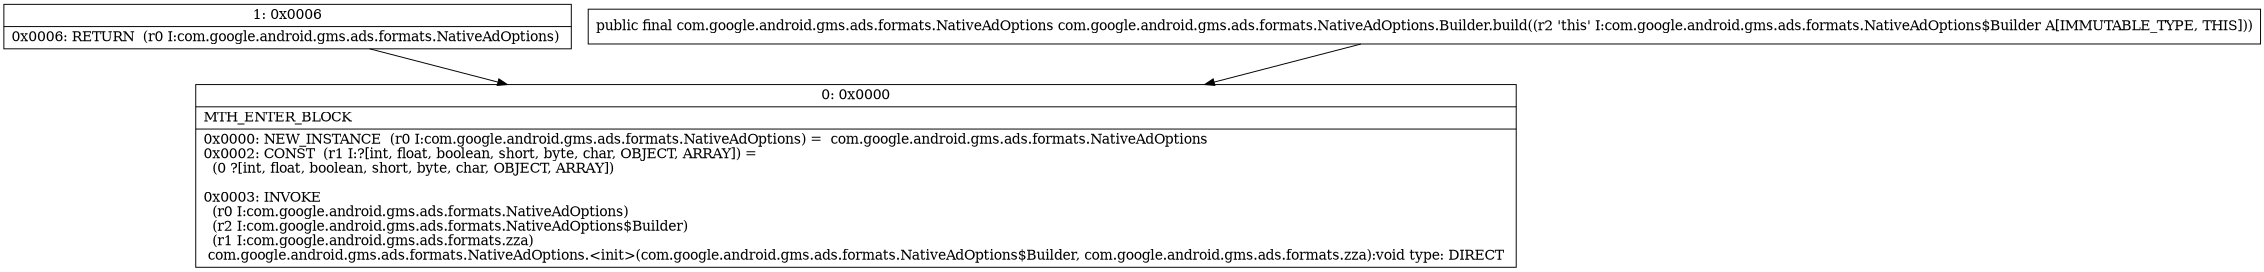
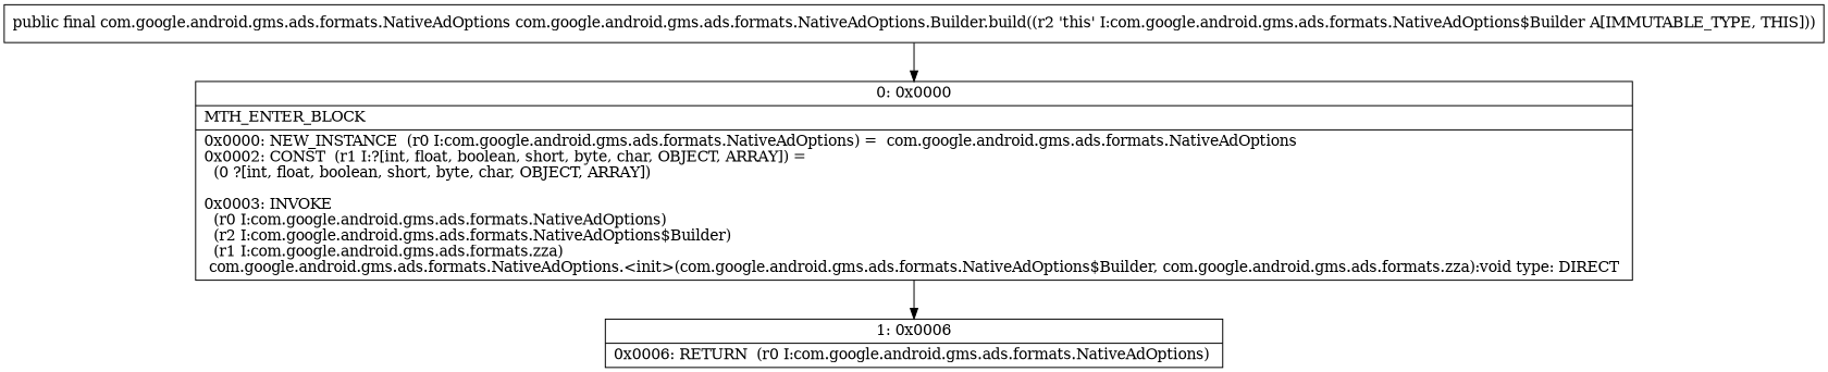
  digraph {
    node [shape=record]
    n1 [label="{0\:\ 0x0000|MTH_ENTER_BLOCK\l|0x0000: NEW_INSTANCE  (r0 I:com.google.android.gms.ads.formats.NativeAdOptions) =  com.google.android.gms.ads.formats.NativeAdOptions \l0x0002: CONST  (r1 I:?[int, float, boolean, short, byte, char, OBJECT, ARRAY]) = \l  (0 ?[int, float, boolean, short, byte, char, OBJECT, ARRAY])\l \l0x0003: INVOKE  \l  (r0 I:com.google.android.gms.ads.formats.NativeAdOptions)\l  (r2 I:com.google.android.gms.ads.formats.NativeAdOptions$Builder)\l  (r1 I:com.google.android.gms.ads.formats.zza)\l com.google.android.gms.ads.formats.NativeAdOptions.\<init\>(com.google.android.gms.ads.formats.NativeAdOptions$Builder, com.google.android.gms.ads.formats.zza):void type: DIRECT \l}"]
    n2 [label="{1\:\ 0x0006|0x0006: RETURN  (r0 I:com.google.android.gms.ads.formats.NativeAdOptions) \l}"]
    n3 [label="{public final com.google.android.gms.ads.formats.NativeAdOptions com.google.android.gms.ads.formats.NativeAdOptions.Builder.build((r2 'this' I:com.google.android.gms.ads.formats.NativeAdOptions$Builder A[IMMUTABLE_TYPE, THIS])) }"]
-   n2 -> n1
+   n1 -> n2
    n3 -> n1
  }
